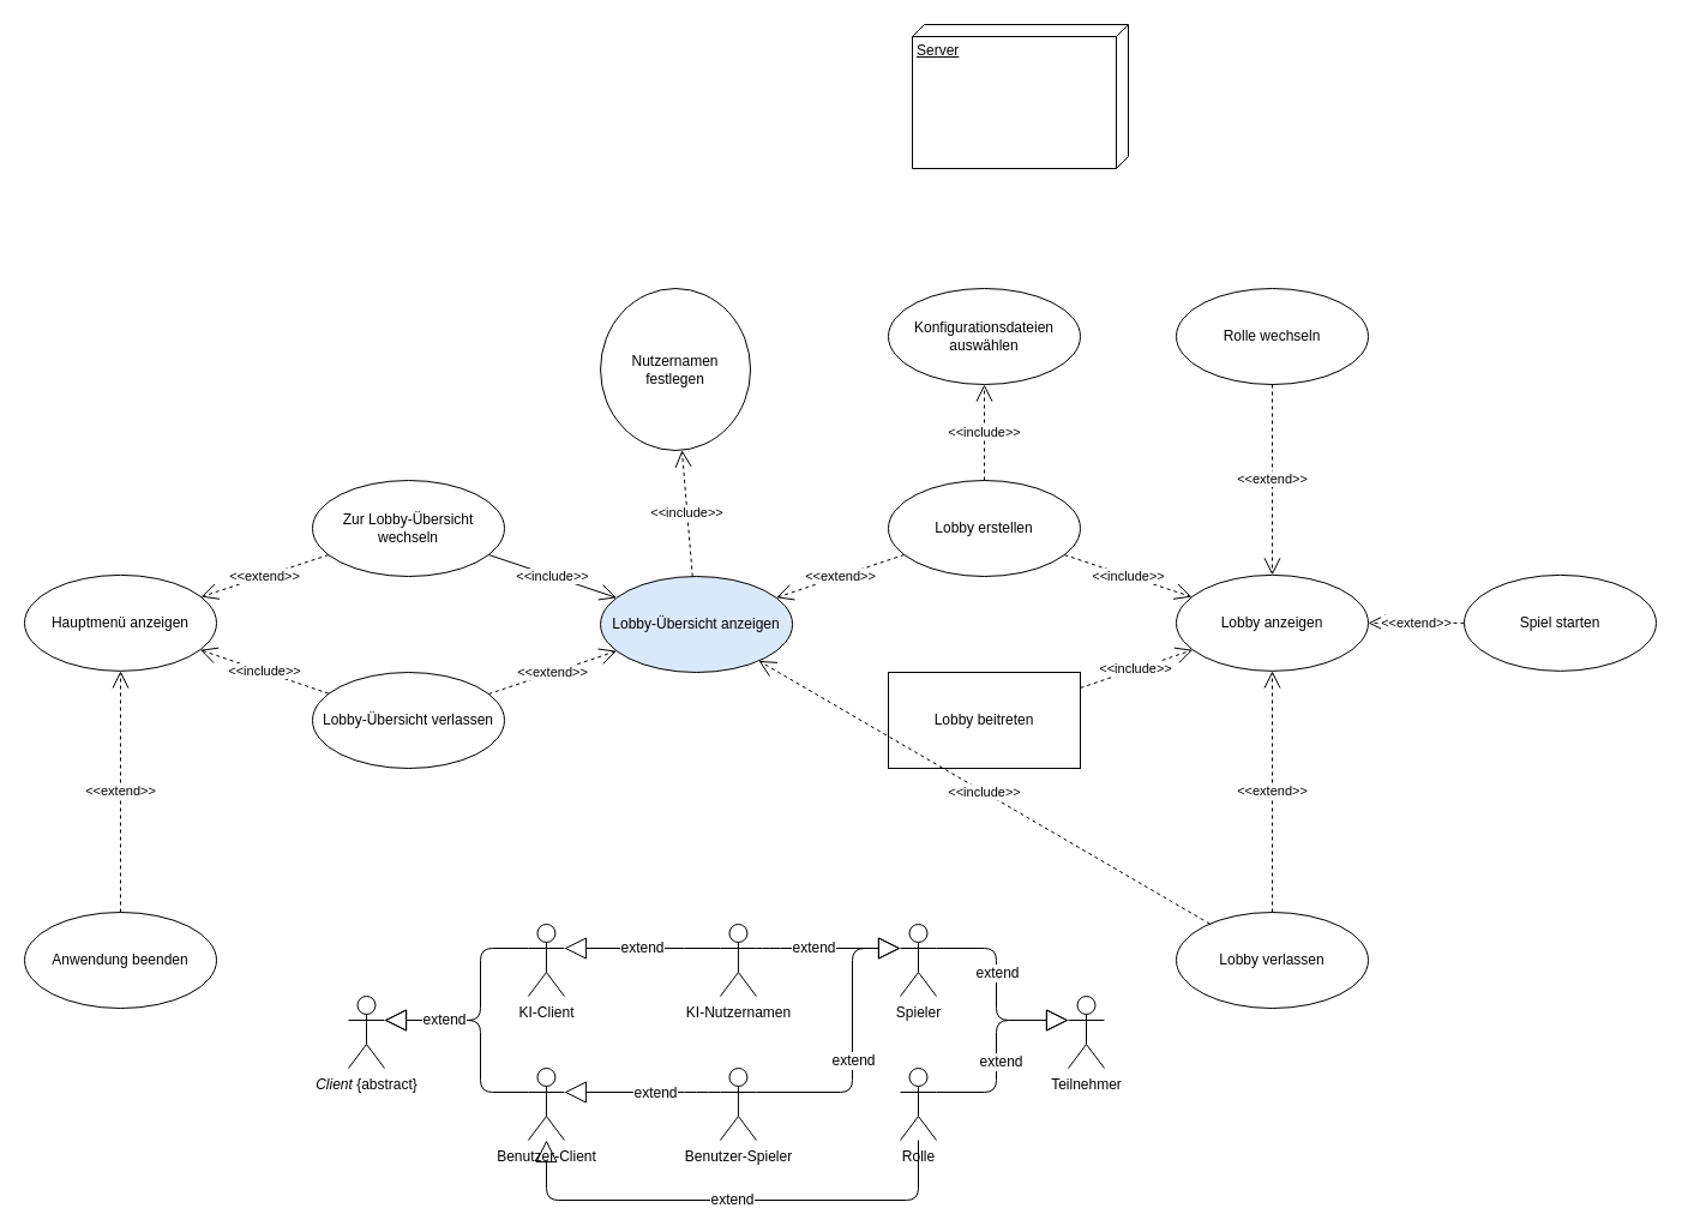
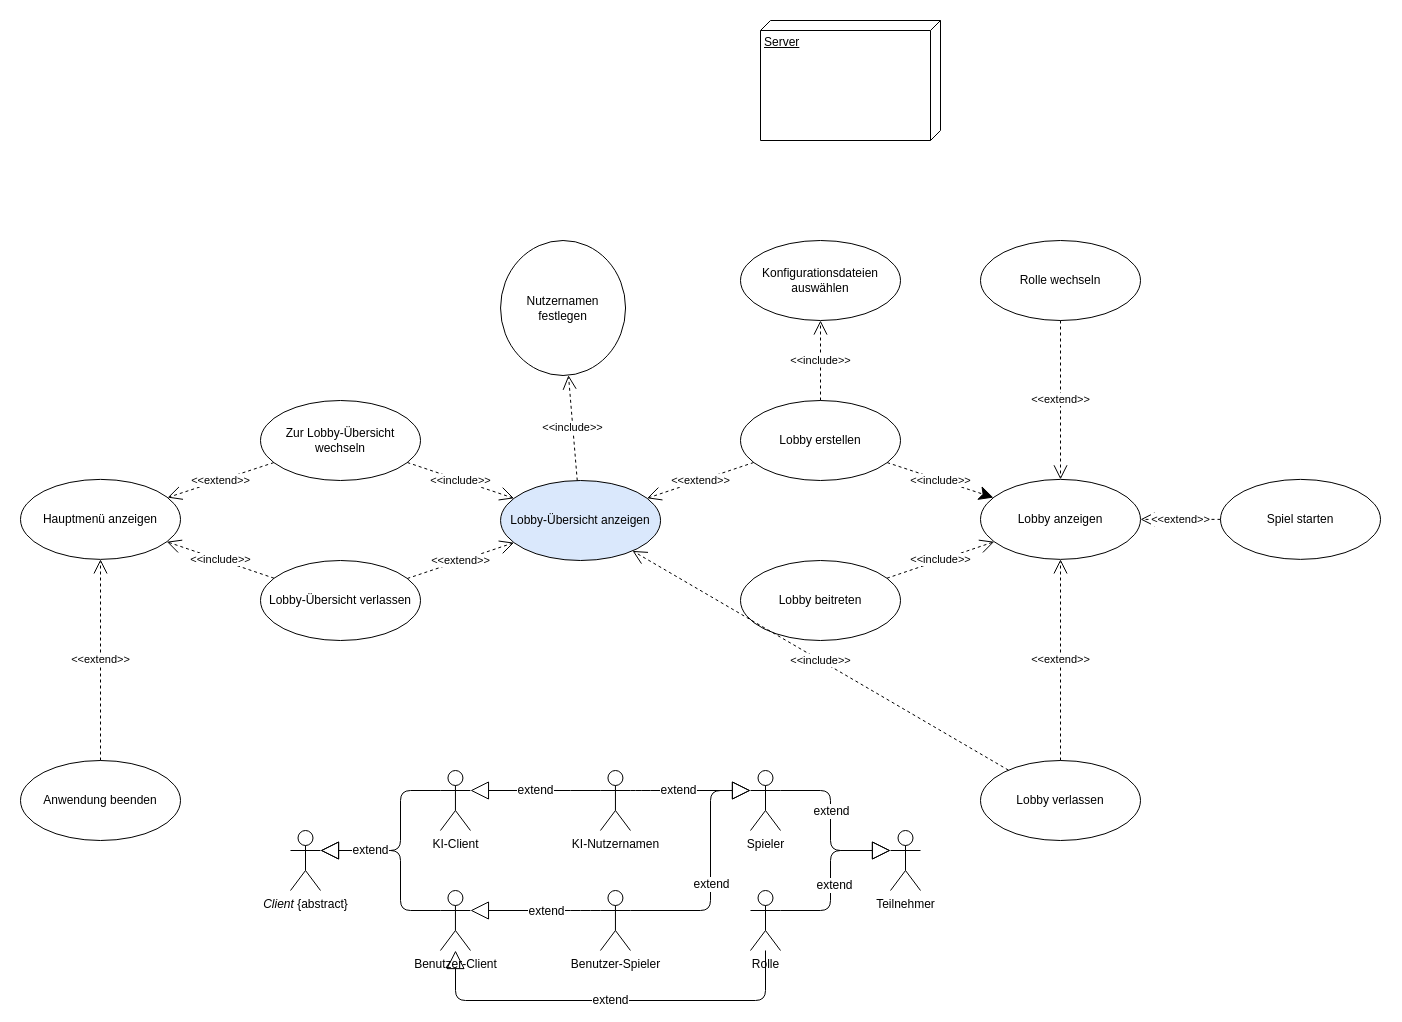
  <mxCell id="0" />
  <mxCell id="1" parent="0" />
  <mxCell id="2" value="" style="endArrow=block;endSize=16;endFill=0;html=1;edgeStyle=orthogonalEdgeStyle;" parent="1" source="39" target="35" edge="1"><mxGeometry width="160" relative="1" as="geometry"><mxPoint x="579.94" y="840" as="sourcePoint" /><mxPoint x="364.94" y="900" as="targetPoint" /><Array as="points"><mxPoint x="580" y="910" /><mxPoint x="580" y="910" /></Array></mxGeometry></mxCell>
  <mxCell id="3" value="extend" style="text;html=1;align=center;verticalAlign=middle;resizable=0;points=[];;labelBackgroundColor=#ffffff;" vertex="1" connectable="0" parent="2"><mxGeometry x="-0.155" y="3" relative="1" as="geometry"><mxPoint x="0.06" y="-3" as="offset" /></mxGeometry></mxCell>
  <mxCell id="4" value="" style="endArrow=block;endSize=16;endFill=0;html=1;edgeStyle=orthogonalEdgeStyle;" parent="1" source="35" target="33" edge="1"><mxGeometry width="160" relative="1" as="geometry"><mxPoint x="514.94" y="940" as="sourcePoint" /><mxPoint x="299.94" y="1000" as="targetPoint" /><Array as="points"><mxPoint x="400" y="910" /><mxPoint x="400" y="850" /></Array></mxGeometry></mxCell>
  <mxCell id="5" value="Server" style="verticalAlign=top;align=left;spacingTop=8;spacingLeft=2;spacingRight=12;shape=cube;size=10;direction=south;fontStyle=4;html=1;" parent="1" vertex="1"><mxGeometry x="760" y="20" width="180" height="120" as="geometry" /></mxCell>
  <mxCell id="6" value="Lobby erstellen" style="ellipse;whiteSpace=wrap;html=1;" parent="1" vertex="1"><mxGeometry x="740" y="400" width="160" height="80" as="geometry" /></mxCell>
  <mxCell id="7" value="Hauptmenü anzeigen" style="ellipse;whiteSpace=wrap;html=1;" parent="1" vertex="1"><mxGeometry x="20" y="478.88" width="160" height="80" as="geometry" /></mxCell>
  <mxCell id="8" value="Lobby-Übersicht anzeigen" style="ellipse;whiteSpace=wrap;html=1;fillColor=#dae8fc;" parent="1" vertex="1"><mxGeometry x="500.06" y="480" width="160" height="80" as="geometry" /></mxCell>
  <mxCell id="9" value="Lobby anzeigen" style="ellipse;whiteSpace=wrap;html=1;" parent="1" vertex="1"><mxGeometry x="980" y="478.88" width="160" height="80" as="geometry" /></mxCell>
- <mxCell id="10" value="Lobby beitreten" style="whiteSpace=wrap;html=1;rounded=0;" parent="1" vertex="1"><mxGeometry x="740" y="560" width="160" height="80" as="geometry" /></mxCell>
- <mxCell id="11" value="&amp;lt;&amp;lt;include&amp;gt;&amp;gt;" style="endArrow=open;endSize=12;dashed=1;html=1;" parent="1" source="6" target="9" edge="1"><mxGeometry width="160" relative="1" as="geometry"><mxPoint x="800" y="670" as="sourcePoint" /><mxPoint x="960" y="670" as="targetPoint" /></mxGeometry></mxCell>
+ <mxCell id="10" value="Lobby beitreten" style="ellipse;whiteSpace=wrap;html=1;" parent="1" vertex="1"><mxGeometry x="740" y="560" width="160" height="80" as="geometry" /></mxCell>
+ <mxCell id="11" value="&amp;lt;&amp;lt;include&amp;gt;&amp;gt;" style="endArrow=classic;endSize=12;dashed=1;html=1;" parent="1" source="6" target="9" edge="1"><mxGeometry width="160" relative="1" as="geometry"><mxPoint x="800" y="670" as="sourcePoint" /><mxPoint x="960" y="670" as="targetPoint" /></mxGeometry></mxCell>
  <mxCell id="12" value="&amp;lt;&amp;lt;include&amp;gt;&amp;gt;" style="endArrow=open;endSize=12;dashed=1;html=1;" parent="1" source="10" target="9" edge="1"><mxGeometry width="160" relative="1" as="geometry"><mxPoint x="791.316" y="583.116" as="sourcePoint" /><mxPoint x="868.665" y="561.867" as="targetPoint" /></mxGeometry></mxCell>
  <mxCell id="13" value="Lobby verlassen" style="ellipse;whiteSpace=wrap;html=1;" parent="1" vertex="1"><mxGeometry x="980" y="760" width="160" height="80" as="geometry" /></mxCell>
  <mxCell id="14" value="&amp;lt;&amp;lt;extend&amp;gt;&amp;gt;" style="endArrow=open;endSize=12;dashed=1;html=1;" parent="1" source="13" target="9" edge="1"><mxGeometry width="160" relative="1" as="geometry"><mxPoint x="1009.996" y="624.996" as="sourcePoint" /><mxPoint x="1197.522" y="592.638" as="targetPoint" /></mxGeometry></mxCell>
  <mxCell id="15" value="&amp;lt;&amp;lt;include&amp;gt;&amp;gt;" style="endArrow=open;endSize=12;dashed=1;html=1;" parent="1" source="13" target="8" edge="1"><mxGeometry width="160" relative="1" as="geometry"><mxPoint x="1289.996" y="372.356" as="sourcePoint" /><mxPoint x="1477.522" y="339.998" as="targetPoint" /></mxGeometry></mxCell>
  <mxCell id="16" value="Lobby-Übersicht verlassen" style="ellipse;whiteSpace=wrap;html=1;" parent="1" vertex="1"><mxGeometry x="260" y="560" width="160" height="80" as="geometry" /></mxCell>
  <mxCell id="17" value="&amp;lt;&amp;lt;include&amp;gt;&amp;gt;" style="endArrow=open;endSize=12;dashed=1;html=1;" parent="1" source="16" target="7" edge="1"><mxGeometry width="160" relative="1" as="geometry"><mxPoint x="402.173" y="661.814" as="sourcePoint" /><mxPoint x="279.999" y="570.002" as="targetPoint" /></mxGeometry></mxCell>
  <mxCell id="18" value="&amp;lt;&amp;lt;extend&amp;gt;&amp;gt;" style="endArrow=open;endSize=12;dashed=1;html=1;" parent="1" source="16" target="8" edge="1"><mxGeometry width="160" relative="1" as="geometry"><mxPoint x="400" y="590" as="sourcePoint" /><mxPoint x="230" y="590" as="targetPoint" /></mxGeometry></mxCell>
  <mxCell id="19" value="Anwendung beenden" style="ellipse;whiteSpace=wrap;html=1;" parent="1" vertex="1"><mxGeometry x="20" y="760" width="160" height="80" as="geometry" /></mxCell>
  <mxCell id="20" value="&amp;lt;&amp;lt;extend&amp;gt;&amp;gt;" style="endArrow=open;endSize=12;dashed=1;html=1;" parent="1" source="19" target="7" edge="1"><mxGeometry width="160" relative="1" as="geometry"><mxPoint x="-59.999" y="279.999" as="sourcePoint" /><mxPoint x="11.136" y="402.75" as="targetPoint" /></mxGeometry></mxCell>
  <mxCell id="21" value="Spiel starten" style="ellipse;whiteSpace=wrap;html=1;" parent="1" vertex="1"><mxGeometry y="478.88" width="160" height="80" as="geometry" x="1220" /></mxCell>
  <mxCell id="22" value="&amp;lt;&amp;lt;extend&amp;gt;&amp;gt;" style="endArrow=open;endSize=12;dashed=1;html=1;" parent="1" source="21" target="9" edge="1"><mxGeometry width="160" relative="1" as="geometry"><mxPoint x="1290" y="545" as="sourcePoint" /><mxPoint x="1120" y="545" as="targetPoint" /></mxGeometry></mxCell>
  <mxCell id="23" value="Rolle wechseln" style="ellipse;whiteSpace=wrap;html=1;" parent="1" vertex="1"><mxGeometry x="980" y="240" width="160" height="80" as="geometry" /></mxCell>
  <mxCell id="24" value="&amp;lt;&amp;lt;extend&amp;gt;&amp;gt;" style="endArrow=open;endSize=12;dashed=1;html=1;" parent="1" source="23" target="9" edge="1"><mxGeometry width="160" relative="1" as="geometry"><mxPoint x="1058.001" y="698.842" as="sourcePoint" /><mxPoint x="994.001" y="624.997" as="targetPoint" /></mxGeometry></mxCell>
  <mxCell id="25" value="Konfigurationsdateien auswählen" style="ellipse;whiteSpace=wrap;html=1;" parent="1" vertex="1"><mxGeometry x="740" y="240" width="160" height="80" as="geometry" /></mxCell>
  <mxCell id="26" value="&amp;lt;&amp;lt;include&amp;gt;&amp;gt;" style="endArrow=open;endSize=12;dashed=1;html=1;" parent="1" source="6" target="25" edge="1"><mxGeometry width="160" relative="1" as="geometry"><mxPoint x="600" y="728.62" as="sourcePoint" /><mxPoint x="823.802" y="624.998" as="targetPoint" /></mxGeometry></mxCell>
  <mxCell id="27" value="Nutzernamen festlegen" style="ellipse;whiteSpace=wrap;html=1;" parent="1" vertex="1"><mxGeometry x="500.06" y="240" width="125" height="135" as="geometry" /></mxCell>
  <mxCell id="28" value="&amp;lt;&amp;lt;include&amp;gt;&amp;gt;" style="endArrow=open;endSize=12;dashed=1;html=1;" parent="1" source="8" target="27" edge="1"><mxGeometry width="160" relative="1" as="geometry"><mxPoint x="508" y="900" as="sourcePoint" /><mxPoint x="508" y="710" as="targetPoint" /></mxGeometry></mxCell>
  <mxCell id="29" value="Zur Lobby-Übersicht wechseln" style="ellipse;whiteSpace=wrap;html=1;" parent="1" vertex="1"><mxGeometry x="260" y="400" width="160" height="80" as="geometry" /></mxCell>
  <mxCell id="30" value="&amp;lt;&amp;lt;extend&amp;gt;&amp;gt;" style="endArrow=open;endSize=12;dashed=1;html=1;" parent="1" source="29" target="7" edge="1"><mxGeometry width="160" relative="1" as="geometry"><mxPoint x="180" y="645" as="sourcePoint" /><mxPoint x="260" y="550" as="targetPoint" /></mxGeometry></mxCell>
- <mxCell id="31" value="&amp;lt;&amp;lt;include&amp;gt;&amp;gt;" style="endArrow=open;endSize=12;dashed=0;html=1;" parent="1" source="29" target="8" edge="1"><mxGeometry width="160" relative="1" as="geometry"><mxPoint x="390" y="520" as="sourcePoint" /><mxPoint x="270" y="520" as="targetPoint" /></mxGeometry></mxCell>
+ <mxCell id="31" value="&amp;lt;&amp;lt;include&amp;gt;&amp;gt;" style="endArrow=open;endSize=12;dashed=1;html=1;" parent="1" source="29" target="8" edge="1"><mxGeometry width="160" relative="1" as="geometry"><mxPoint x="390" y="520" as="sourcePoint" /><mxPoint x="270" y="520" as="targetPoint" /></mxGeometry></mxCell>
  <mxCell id="32" value="&amp;lt;&amp;lt;extend&amp;gt;&amp;gt;" style="endArrow=open;endSize=12;dashed=1;html=1;" parent="1" source="6" target="8" edge="1"><mxGeometry width="160" relative="1" as="geometry"><mxPoint x="765.214" y="399.85" as="sourcePoint" /><mxPoint x="834.78" y="310.15" as="targetPoint" /></mxGeometry></mxCell>
  <mxCell id="33" value="&lt;i&gt;Client&lt;/i&gt; {abstract}" style="shape=umlActor;verticalLabelPosition=bottom;labelBackgroundColor=#ffffff;verticalAlign=top;html=1;outlineConnect=0;" parent="1" vertex="1"><mxGeometry x="290" y="830" width="30" height="60" as="geometry" /></mxCell>
  <mxCell id="34" value="KI-Client" style="shape=umlActor;verticalLabelPosition=bottom;labelBackgroundColor=#ffffff;verticalAlign=top;html=1;outlineConnect=0;" parent="1" vertex="1"><mxGeometry x="439.94" y="770" width="30" height="60" as="geometry" /></mxCell>
  <mxCell id="35" value="Benutzer-Client" style="shape=umlActor;verticalLabelPosition=bottom;labelBackgroundColor=#ffffff;verticalAlign=top;html=1;outlineConnect=0;" parent="1" vertex="1"><mxGeometry x="439.94" y="890" width="30" height="60" as="geometry" /></mxCell>
  <mxCell id="36" value="&lt;font style=&quot;font-size: 12px&quot;&gt;extend&lt;/font&gt;" style="endArrow=block;endSize=16;endFill=0;html=1;edgeStyle=orthogonalEdgeStyle;" parent="1" source="34" target="33" edge="1"><mxGeometry x="0.445" width="160" relative="1" as="geometry"><mxPoint x="469.94" y="990" as="sourcePoint" /><mxPoint x="469.94" y="670" as="targetPoint" /><Array as="points"><mxPoint x="400" y="790" /><mxPoint x="400" y="850" /></Array><mxPoint as="offset" /></mxGeometry></mxCell>
  <mxCell id="37" value="KI-Nutzernamen" style="shape=umlActor;verticalLabelPosition=bottom;labelBackgroundColor=#ffffff;verticalAlign=top;html=1;outlineConnect=0;" parent="1" vertex="1"><mxGeometry x="599.94" y="770" width="30" height="60" as="geometry" /></mxCell>
  <mxCell id="38" value="Teilnehmer" style="shape=umlActor;verticalLabelPosition=bottom;labelBackgroundColor=#ffffff;verticalAlign=top;html=1;outlineConnect=0;" parent="1" vertex="1"><mxGeometry x="890" y="830" width="30" height="60" as="geometry" /></mxCell>
  <mxCell id="39" value="Benutzer-Spieler" style="shape=umlActor;verticalLabelPosition=bottom;labelBackgroundColor=#ffffff;verticalAlign=top;html=1;outlineConnect=0;" parent="1" vertex="1"><mxGeometry x="599.94" y="890" width="30" height="60" as="geometry" /></mxCell>
  <mxCell id="40" value="Rolle" style="shape=umlActor;verticalLabelPosition=bottom;labelBackgroundColor=#ffffff;verticalAlign=top;html=1;outlineConnect=0;" parent="1" vertex="1"><mxGeometry x="750" y="890" width="30" height="60" as="geometry" /></mxCell>
  <mxCell id="41" value="&lt;font style=&quot;font-size: 12px&quot;&gt;extend&lt;/font&gt;" style="endArrow=block;endSize=16;endFill=0;html=1;edgeStyle=orthogonalEdgeStyle;" parent="1" source="40" target="35" edge="1"><mxGeometry width="160" relative="1" as="geometry"><mxPoint x="589.94" y="850" as="sourcePoint" /><mxPoint x="374.94" y="910" as="targetPoint" /><Array as="points"><mxPoint x="765" y="1000" /><mxPoint x="455" y="1000" /></Array></mxGeometry></mxCell>
  <mxCell id="42" value="&lt;font style=&quot;font-size: 12px&quot;&gt;extend&lt;/font&gt;" style="endArrow=block;endSize=16;endFill=0;html=1;edgeStyle=orthogonalEdgeStyle;" parent="1" source="37" target="34" edge="1"><mxGeometry width="160" relative="1" as="geometry"><mxPoint x="599.94" y="860" as="sourcePoint" /><mxPoint x="384.94" y="920" as="targetPoint" /><Array as="points"><mxPoint x="560" y="790" /><mxPoint x="560" y="790" /></Array></mxGeometry></mxCell>
  <mxCell id="43" value="" style="endArrow=block;endSize=16;endFill=0;html=1;edgeStyle=orthogonalEdgeStyle;" parent="1" source="39" target="50" edge="1"><mxGeometry width="160" relative="1" as="geometry"><mxPoint x="1009.94" y="1060" as="sourcePoint" /><mxPoint x="839.94" y="1050" as="targetPoint" /><Array as="points"><mxPoint x="710" y="910" /><mxPoint x="710" y="790" /></Array></mxGeometry></mxCell>
  <mxCell id="44" value="extend" style="text;html=1;align=center;verticalAlign=middle;resizable=0;points=[];;labelBackgroundColor=#ffffff;" vertex="1" connectable="0" parent="43"><mxGeometry x="-0.11" relative="1" as="geometry"><mxPoint as="offset" /></mxGeometry></mxCell>
  <mxCell id="45" value="" style="endArrow=block;endSize=16;endFill=0;html=1;edgeStyle=orthogonalEdgeStyle;" parent="1" source="40" target="38" edge="1"><mxGeometry width="160" relative="1" as="geometry"><mxPoint x="1009.94" y="730" as="sourcePoint" /><mxPoint x="839.94" y="970" as="targetPoint" /><Array as="points"><mxPoint x="830" y="910" /><mxPoint x="830" y="850" /></Array></mxGeometry></mxCell>
  <mxCell id="46" value="extend" style="text;html=1;align=center;verticalAlign=middle;resizable=0;points=[];;labelBackgroundColor=#ffffff;" vertex="1" connectable="0" parent="45"><mxGeometry x="0.092" y="-3" relative="1" as="geometry"><mxPoint y="17" as="offset" /></mxGeometry></mxCell>
  <mxCell id="47" value="&lt;font style=&quot;font-size: 12px&quot;&gt;extend&lt;/font&gt;" style="endArrow=block;endSize=16;endFill=0;html=1;edgeStyle=orthogonalEdgeStyle;" parent="1" source="37" target="50" edge="1"><mxGeometry x="-0.2" width="160" relative="1" as="geometry"><mxPoint x="1239.94" y="990" as="sourcePoint" /><mxPoint x="774.94" y="770" as="targetPoint" /><Array as="points"><mxPoint x="640" y="790" /><mxPoint x="640" y="790" /></Array><mxPoint as="offset" /></mxGeometry></mxCell>
  <mxCell id="48" style="edgeStyle=orthogonalEdgeStyle;rounded=1;orthogonalLoop=1;jettySize=auto;html=1;endArrow=block;endFill=0;endSize=16;" edge="1" parent="1" source="50" target="38"><mxGeometry relative="1" as="geometry"><mxPoint x="880" y="770" as="sourcePoint" /><mxPoint x="830" y="730" as="targetPoint" /><Array as="points"><mxPoint x="830" y="790" /><mxPoint x="830" y="850" /></Array></mxGeometry></mxCell>
  <mxCell id="49" value="extend" style="text;html=1;align=center;verticalAlign=middle;resizable=0;points=[];;labelBackgroundColor=#ffffff;" vertex="1" connectable="0" parent="48"><mxGeometry x="-0.391" y="-8" relative="1" as="geometry"><mxPoint x="8" y="18" as="offset" /></mxGeometry></mxCell>
  <mxCell id="50" value="Spieler" style="shape=umlActor;verticalLabelPosition=bottom;labelBackgroundColor=#ffffff;verticalAlign=top;html=1;outlineConnect=0;" vertex="1" parent="1"><mxGeometry x="750" y="770" width="30" height="60" as="geometry" /></mxCell>
